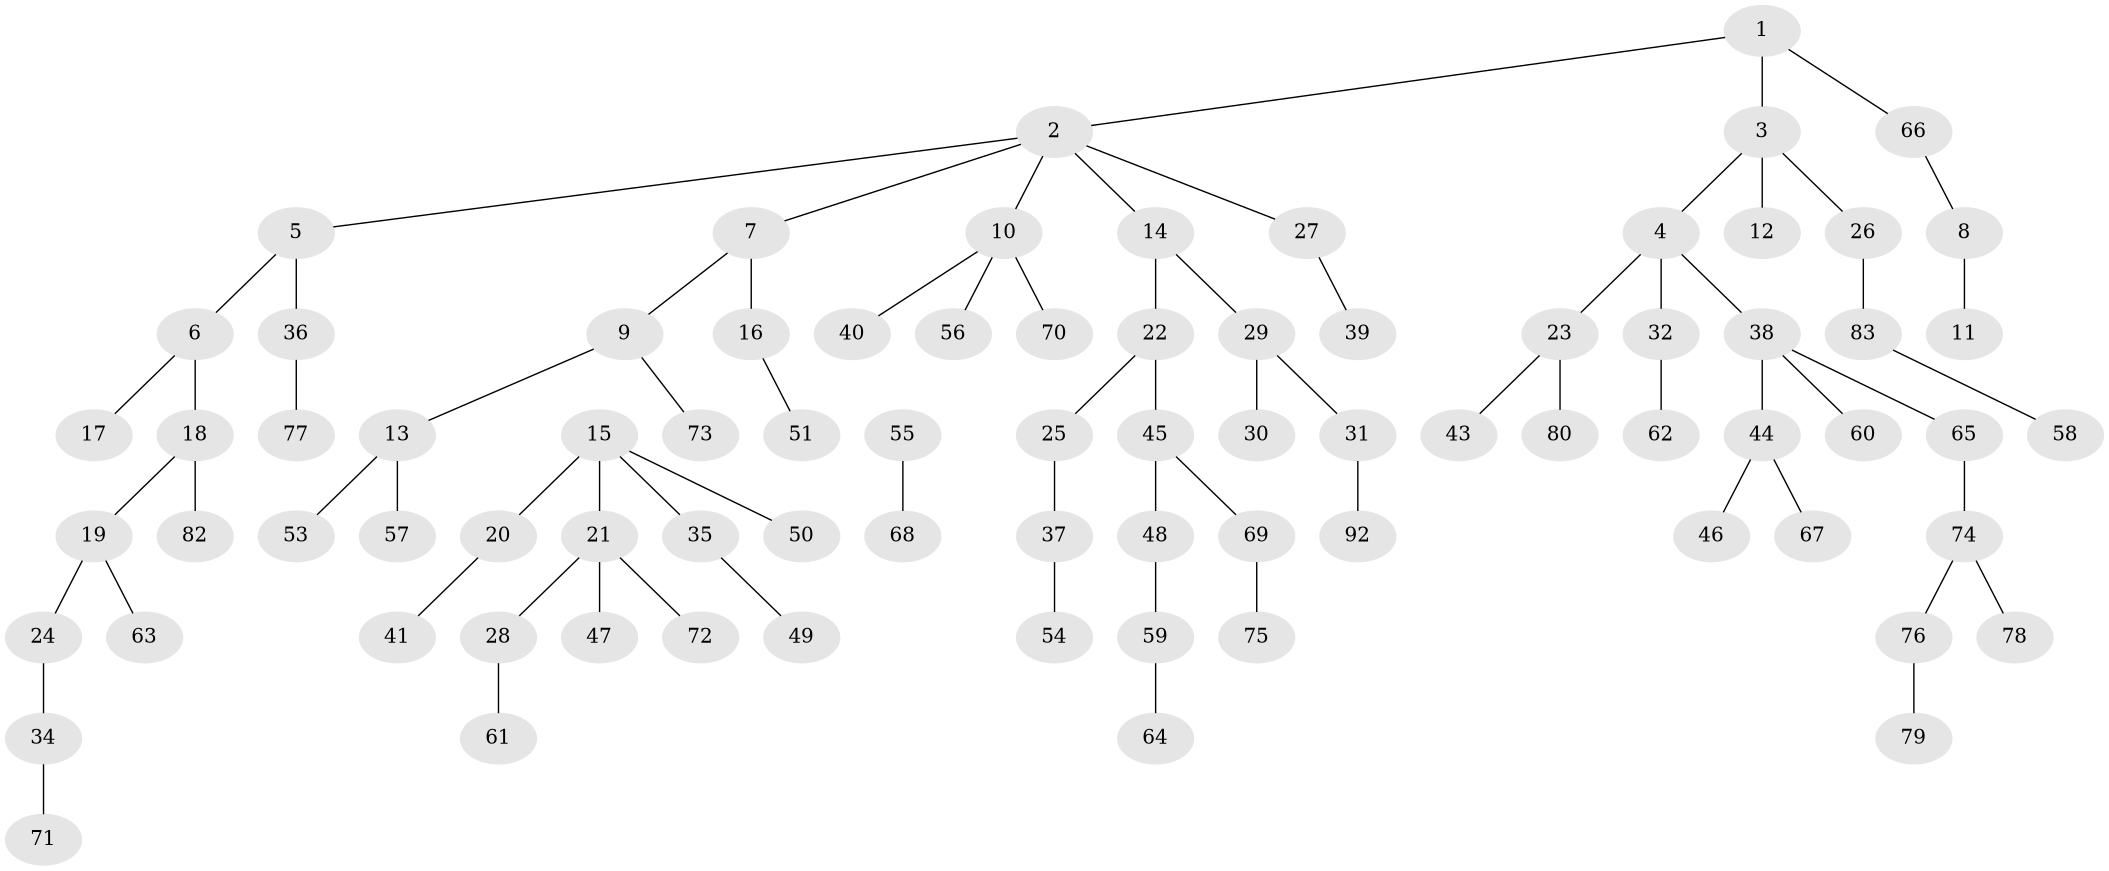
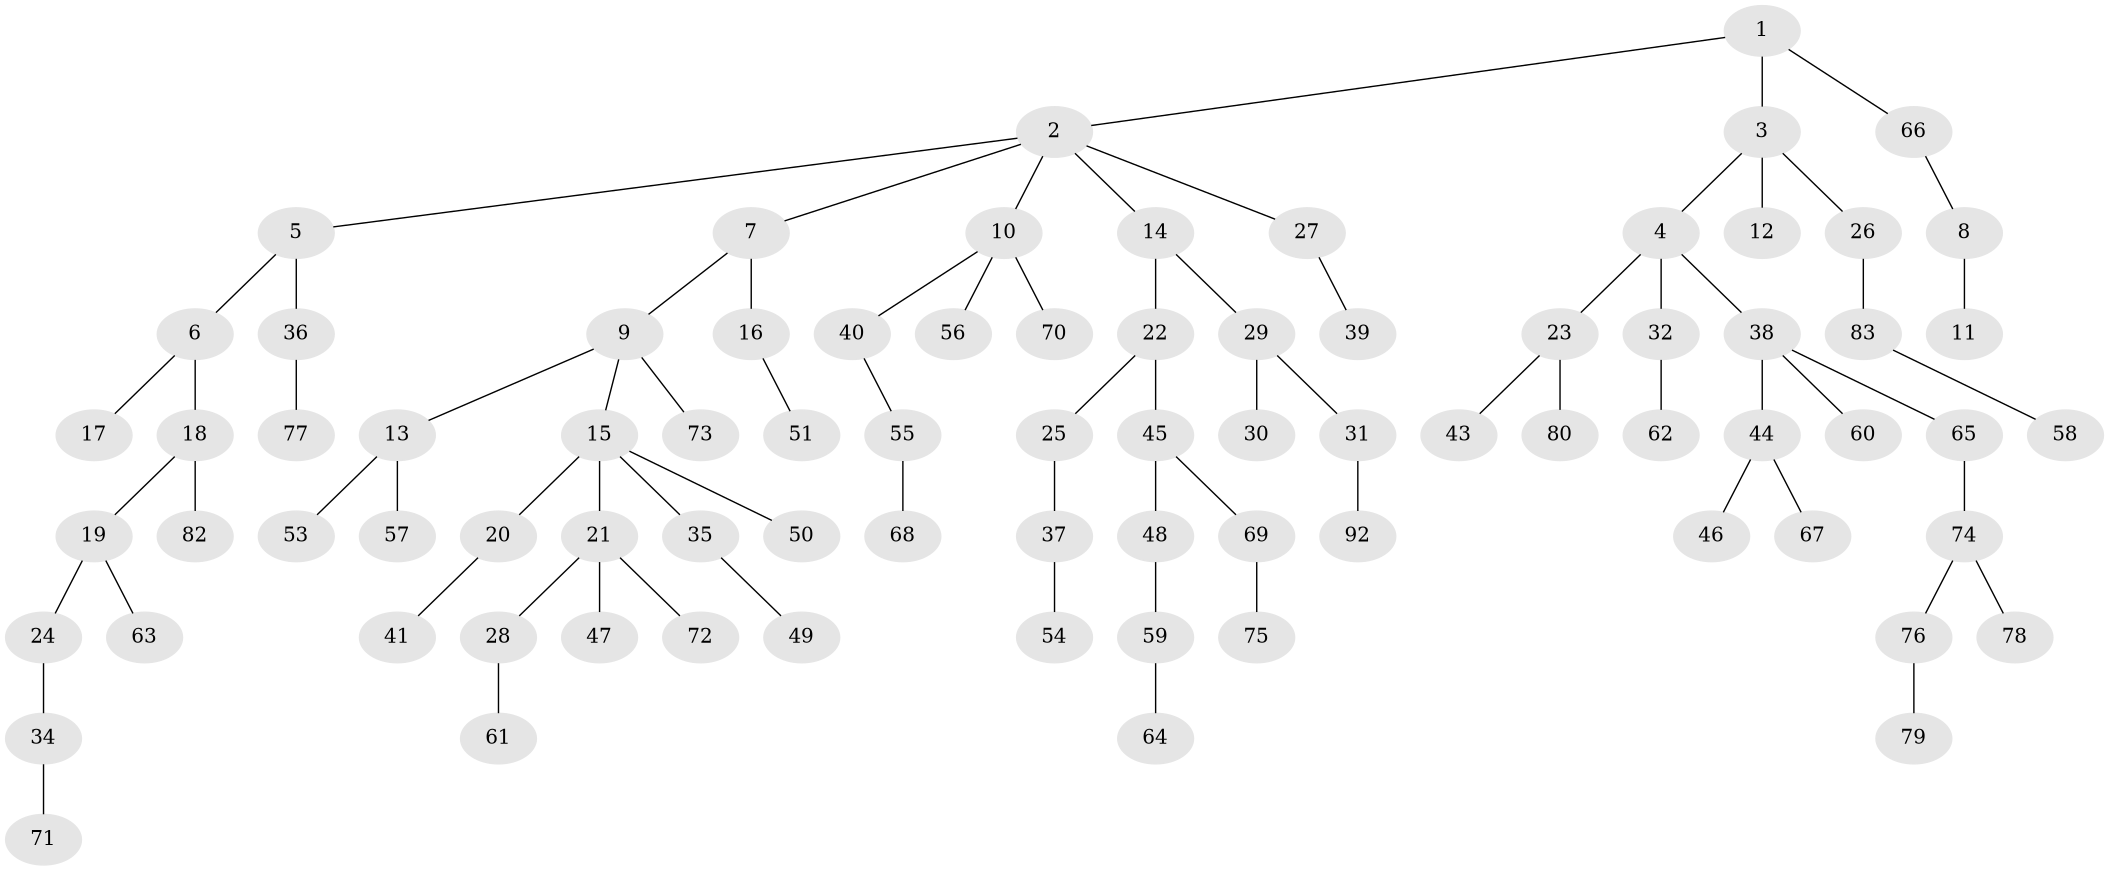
  graph {
    node [color=gray90 style=filled]
    1
    2
    3
    66
    5
    7
    10
    14
    27
    4
    12
    26
    8
    11
    6
    36
    9
    16
    40
    56
    70
    22
    29
    39
    23
    32
    38
    n28 [label=83]
    43
    80
    62
    44
    60
    65
    17
    18
    77
    19
    n39 [label=82]
    13
    15
    73
    51
    53
    57
    20
    21
    35
    50
    55
    25
    45
    30
    31
    41
    28
    47
    72
    49
    24
    63
    34
    61
    37
    48
    69
    71
    54
    58
    n70 [label=92]
    46
    67
    74
    68
    59
    75
    64
    76
    78
    79
    1 -- 2
    1 -- 3
    1 -- 66
    2 -- 5
    2 -- 7
    2 -- 10
    2 -- 14
    2 -- 27
    3 -- 4
    3 -- 12
    3 -- 26
    66 -- 8
    5 -- 6
    5 -- 36
    7 -- 9
    7 -- 16
    10 -- 40
    10 -- 56
    10 -- 70
    14 -- 22
    14 -- 29
    27 -- 39
    4 -- 23
    4 -- 32
    4 -- 38
    26 -- n28
    8 -- 11
    6 -- 17
    6 -- 18
    36 -- 77
    9 -- 13
+   9 -- 15
    9 -- 73
    16 -- 51
+   40 -- 55
    22 -- 25
    22 -- 45
    29 -- 30
    29 -- 31
    23 -- 43
    23 -- 80
    32 -- 62
    38 -- 44
    38 -- 60
    38 -- 65
    n28 -- 58
    44 -- 46
    44 -- 67
    65 -- 74
    18 -- 19
    18 -- n39
    19 -- 24
    19 -- 63
    13 -- 53
    13 -- 57
    15 -- 20
    15 -- 21
    15 -- 35
    15 -- 50
    20 -- 41
    21 -- 28
    21 -- 47
    21 -- 72
    35 -- 49
    55 -- 68
    25 -- 37
    45 -- 48
    45 -- 69
    31 -- n70
    28 -- 61
    24 -- 34
    34 -- 71
    37 -- 54
    48 -- 59
    69 -- 75
    74 -- 76
    74 -- 78
    59 -- 64
    76 -- 79
  }
